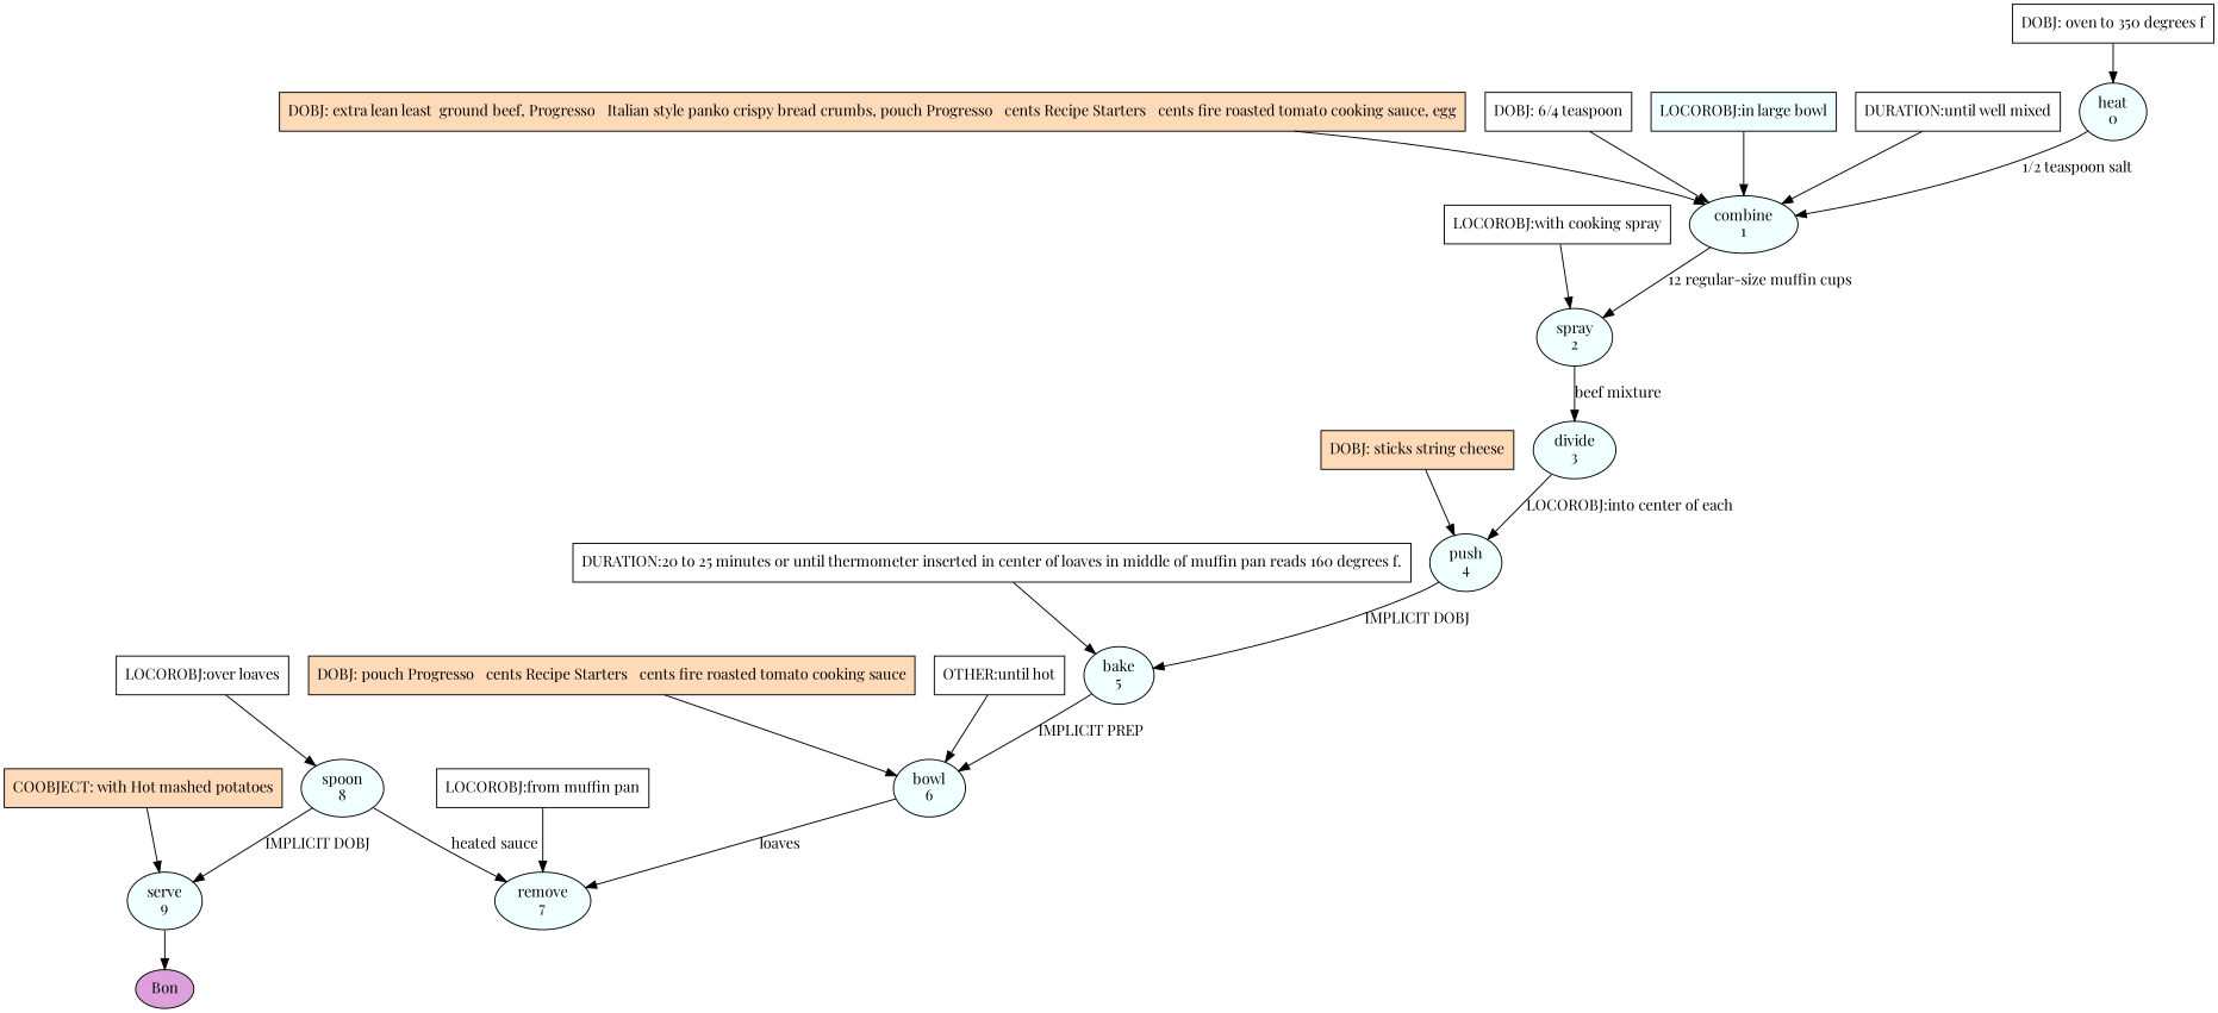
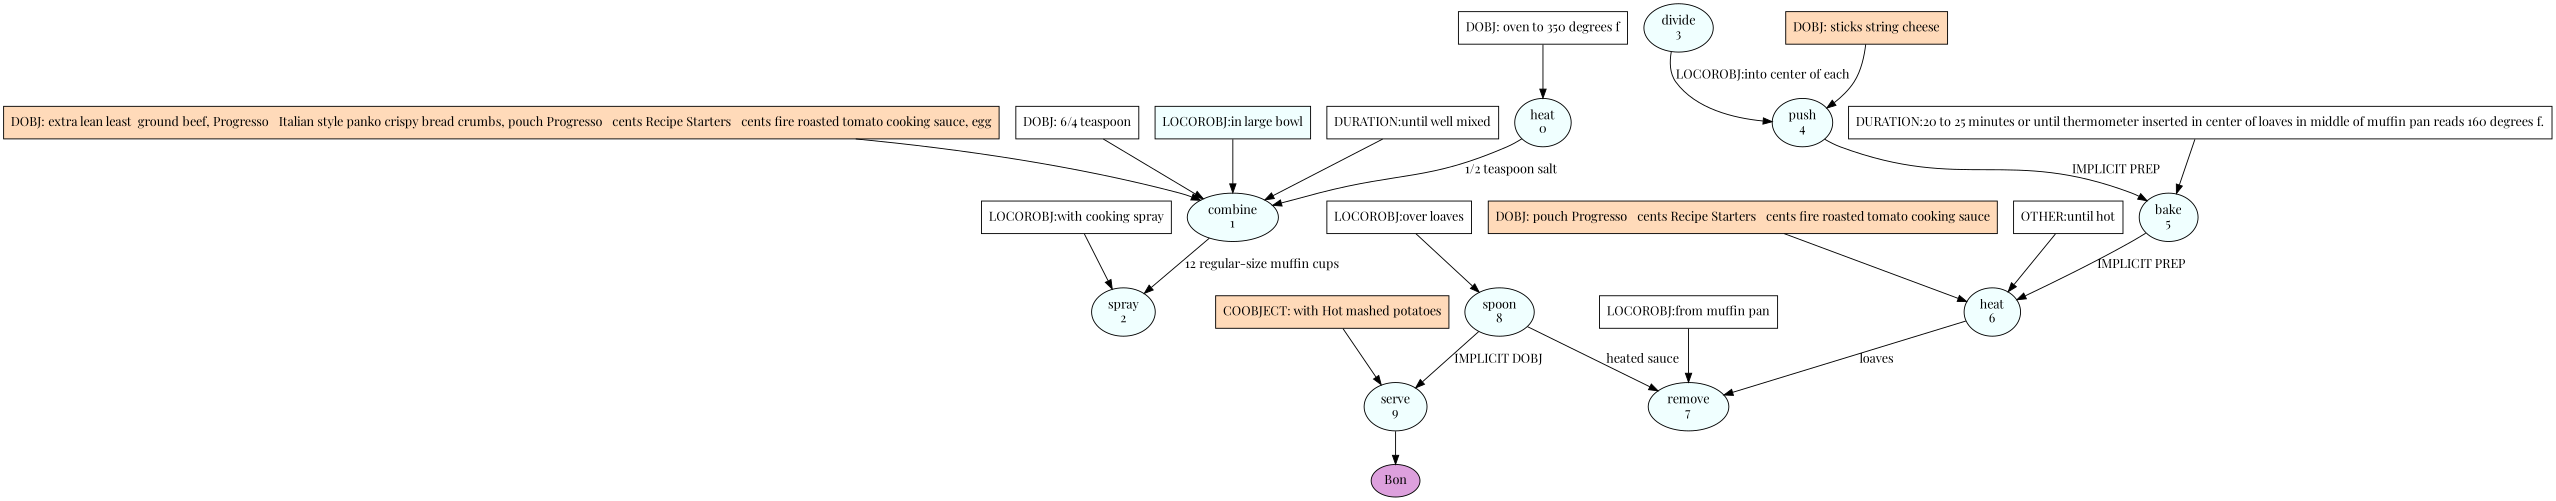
  digraph {
    fontname="Playfair Display"
    node [fillcolor=azure fontname="Playfair Display" shape=box style=filled]
    edge [fontname="Playfair Display"]
    n1 [label="heat\n0" shape=oval]
    n2 [label="combine\n1" shape=oval]
    n3 [label="spray\n2" shape=oval]
    n4 [label="divide\n3" shape=oval]
    n5 [label="push\n4" shape=oval]
    n6 [label="bake\n5" shape=oval]
-   n7 [label="bowl\n6" shape=oval]
+   n7 [label="heat\n6" shape=oval]
    n8 [label="remove\n7" shape=oval]
    n9 [label="spoon\n8" shape=oval]
    n10 [label="serve\n9" shape=oval]
    n11 [fillcolor=plum label=Bon shape=oval]
    n12 [fillcolor=white label="DOBJ: oven to 350 degrees f"]
    n13 [fillcolor=peachpuff label="DOBJ: extra lean least  ground beef, Progresso   Italian style panko crispy bread crumbs, pouch Progresso   cents Recipe Starters   cents fire roasted tomato cooking sauce, egg"]
    n14 [fillcolor=white label="DOBJ: 6/4 teaspoon"]
    n15 [label="LOCOROBJ:in large bowl"]
    n16 [fillcolor=white label="DURATION:until well mixed"]
    n17 [fillcolor=white label="LOCOROBJ:with cooking spray"]
    n18 [fillcolor=peachpuff label="DOBJ: sticks string cheese"]
    n19 [fillcolor=white label="DURATION:20 to 25 minutes or until thermometer inserted in center of loaves in middle of muffin pan reads 160 degrees f."]
    n20 [fillcolor=peachpuff label="DOBJ: pouch Progresso   cents Recipe Starters   cents fire roasted tomato cooking sauce"]
    n21 [fillcolor=white label="OTHER:until hot"]
    n22 [fillcolor=white label="LOCOROBJ:from muffin pan"]
    n23 [fillcolor=white label="LOCOROBJ:over loaves"]
    n24 [fillcolor=peachpuff label="COOBJECT: with Hot mashed potatoes"]
    n1 -> n2 [label=" 1/2 teaspoon salt"]
    n2 -> n3 [label="12 regular-size muffin cups"]
-   n3 -> n4 [label="beef mixture"]
    n4 -> n5 [label="LOCOROBJ:into center of each"]
-   n5 -> n6 [label="IMPLICIT DOBJ"]
+   n5 -> n6 [label="IMPLICIT PREP"]
    n6 -> n7 [label="IMPLICIT PREP"]
    n7 -> n8 [label=loaves]
    n9 -> n8 [label="heated sauce"]
    n9 -> n10 [label="IMPLICIT DOBJ"]
    n10 -> n11
    n12 -> n1
    n13 -> n2
    n14 -> n2
    n15 -> n2
    n16 -> n2
    n17 -> n3
    n18 -> n5
    n19 -> n6
    n20 -> n7
    n21 -> n7
    n22 -> n8
    n23 -> n9
    n24 -> n10
  }
